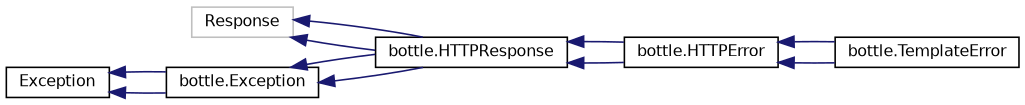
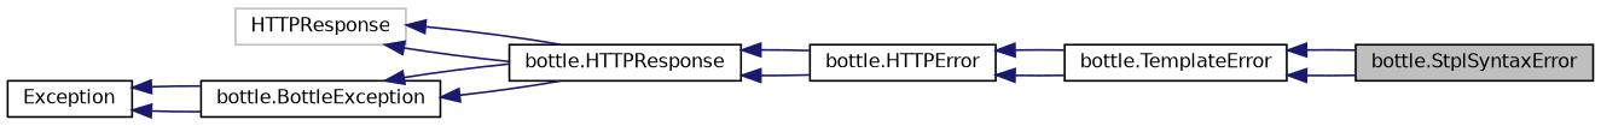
  digraph {
    rankdir=LR
    node [color=black fillcolor=white fontname=Helvetica fontsize=10 shape=record style=filled]
    edge [color=midnightblue dir=back fontname=Helvetica fontsize=10 labelfontname=Helvetica labelfontsize=10 style=solid]
+   n1 [fillcolor=grey75 fontcolor=black height=0.2 label="bottle.StplSyntaxError" width=0.4]
    n2 [height=0.2 label="bottle.TemplateError" width=0.4]
    n3 [height=0.2 label="bottle.HTTPError" width=0.4]
    n4 [height=0.2 label="bottle.HTTPResponse" width=0.4]
-   n5 [color=grey75 height=0.2 label=Response width=0.4]
-   n6 [height=0.2 label="bottle.Exception" width=0.4]
+   n5 [color=grey75 height=0.2 label=HTTPResponse width=0.4]
+   n6 [height=0.2 label="bottle.BottleException" width=0.4]
    n7 [height=0.2 label=Exception width=0.4]
+   n2 -> n1
+   n2 -> n1
    n3 -> n2
    n3 -> n2
    n4 -> n3
    n4 -> n3
    n5 -> n4
    n5 -> n4
    n6 -> n4
    n6 -> n4
    n7 -> n6
    n7 -> n6
  }
